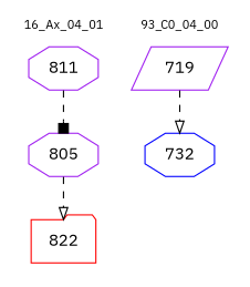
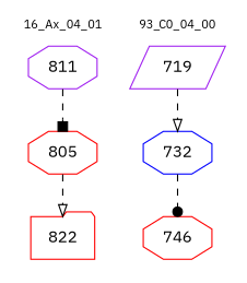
  digraph {
    fontname="IBM Plex Sans"
    node [color=red fontname="IBM Plex Sans" shape=octagon]
    edge [arrowhead=onormal color=black fontname="IBM Plex Sans" style=dashed]
    n1 [color=purple label=811]
-   n2 [color=purple label=805]
+   n2 [label=805]
    n3 [label=822 shape=folder]
    n4 [color=purple label=719 shape=parallelogram]
    n5 [color=blue label=732]
+   n6 [label=746]
    subgraph cluster_1 {
      color=white
      fontsize=10
      label="16_Ax_04_01"
      n1
      n2
      n3
    }
    subgraph cluster_2 {
      color=white
      fontsize=10
      label="93_C0_04_00"
      n4
      n5
+     n6
    }
    n1 -> n2 [arrowhead=box]
    n2 -> n3
    n4 -> n5
+   n5 -> n6 [arrowhead=dot]
  }
